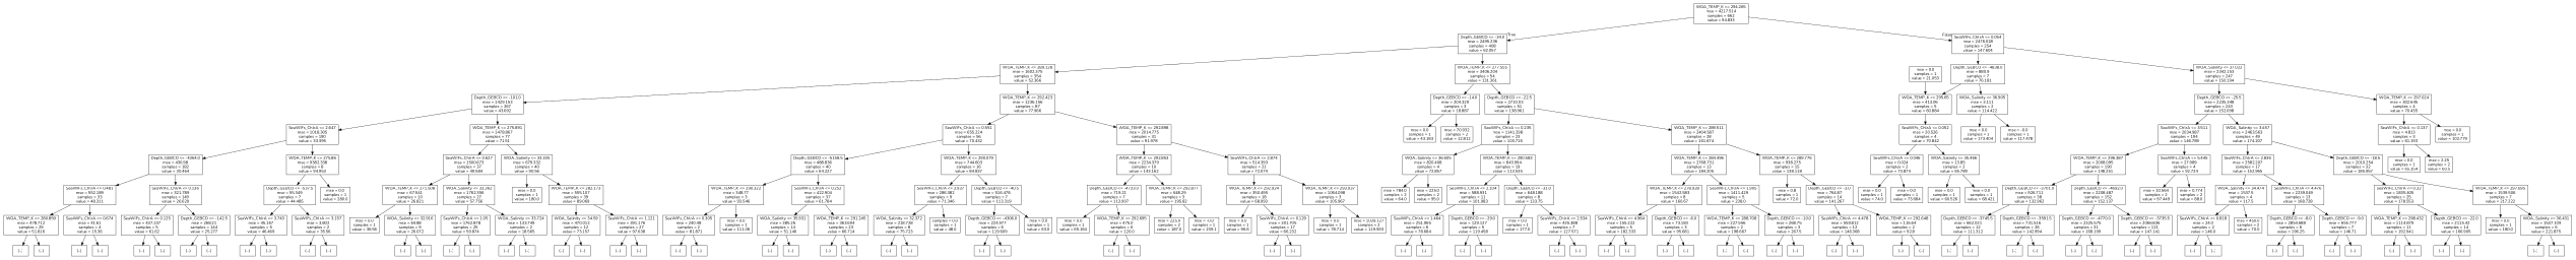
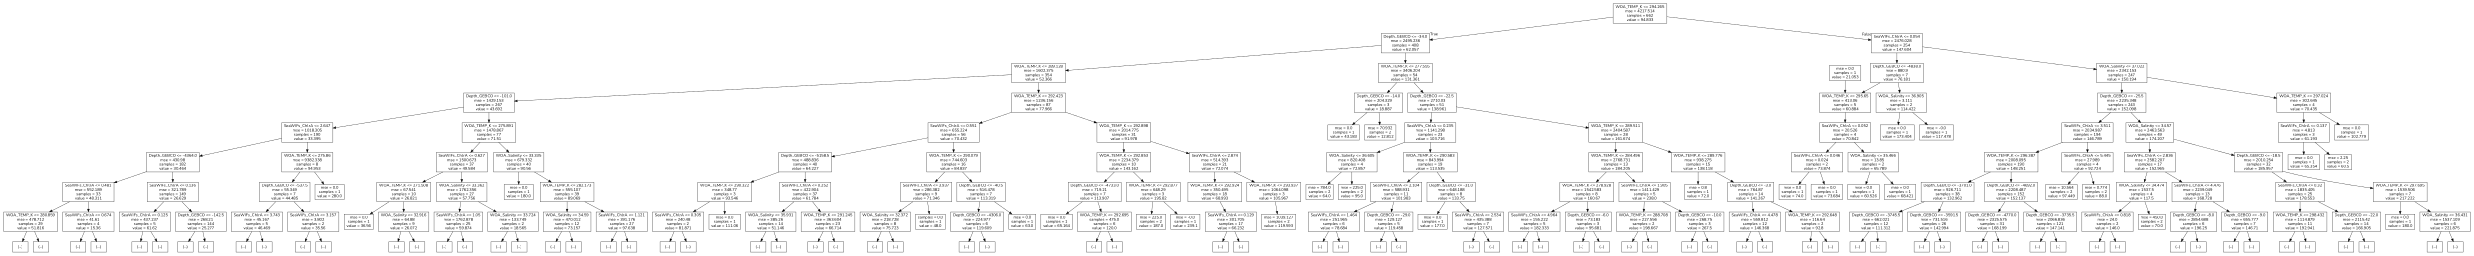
  digraph {
    fontname=Nunito
    node [fontname=Nunito shape=box]
    edge [fontname=Nunito]
    n1 [label="WOA_TEMP_K <= 294.265\nmse = 4217.514\nsamples = 662\nvalue = 94.833"]
    n2 [label="Depth_GEBCO <= -34.0\nmse = 2495.236\nsamples = 408\nvalue = 62.057"]
    n3 [label="SeaWIFs_ChlrA <= 0.054\nmse = 2476.028\nsamples = 254\nvalue = 147.604"]
    n4 [label="WOA_TEMP_K <= 289.128\nmse = 1602.375\nsamples = 354\nvalue = 52.366"]
    n5 [label="WOA_TEMP_K <= 277.555\nmse = 3406.204\nsamples = 54\nvalue = 131.361"]
    n6 [label="Depth_GEBCO <= -4838.0\nmse = 880.9\nsamples = 7\nvalue = 76.181"]
    n7 [label="WOA_Salinity <= 37.022\nmse = 2342.153\nsamples = 247\nvalue = 150.194"]
    n8 [label="Depth_GEBCO <= -101.0\nmse = 1429.153\nsamples = 267\nvalue = 43.692"]
    n9 [label="WOA_TEMP_K <= 292.423\nmse = 1236.156\nsamples = 87\nvalue = 77.966"]
    n10 [label="Depth_GEBCO <= -14.0\nmse = 204.329\nsamples = 3\nvalue = 18.887"]
    n11 [label="Depth_GEBCO <= -22.5\nmse = 2710.03\nsamples = 51\nvalue = 138.961"]
    n12 [label="SeaWIFs_ChlrA <= 2.647\nmse = 1018.305\nsamples = 190\nvalue = 33.395"]
    n13 [label="WOA_TEMP_K <= 275.891\nmse = 1478.867\nsamples = 77\nvalue = 71.51"]
    n14 [label="SeaWIFs_ChlrA <= 0.551\nmse = 655.224\nsamples = 56\nvalue = 70.432"]
    n15 [label="WOA_TEMP_K <= 292.898\nmse = 2014.775\nsamples = 31\nvalue = 91.978"]
    n16 [label="Depth_GEBCO <= -4364.0\nmse = 430.98\nsamples = 182\nvalue = 30.464"]
    n17 [label="WOA_TEMP_K <= 275.86\nmse = 9382.338\nsamples = 8\nvalue = 94.953"]
    n18 [label="SeaWIFs_ChlrA <= 0.627\nmse = 1500.673\nsamples = 37\nvalue = 49.584"]
    n19 [label="WOA_Salinity <= 33.335\nmse = 679.332\nsamples = 40\nvalue = 90.56"]
    n20 [label="SeaWIFs_ChlrA <= 0.481\nmse = 552.189\nsamples = 33\nvalue = 48.311"]
    n21 [label="SeaWIFs_ChlrA <= 0.136\nmse = 321.789\nsamples = 149\nvalue = 26.629"]
    n22 [label="Depth_GEBCO <= -537.5\nmse = 55.349\nsamples = 7\nvalue = 44.485"]
    n23 [label="mse = 0.0\nsamples = 1\nvalue = 280.0"]
    n24 [label="WOA_TEMP_K <= 280.859\nmse = 478.712\nsamples = 29\nvalue = 51.816"]
    n25 [label="SeaWIFs_ChlrA <= 0.674\nmse = 41.61\nsamples = 4\nvalue = 15.36"]
    n26 [label="SeaWIFs_ChlrA <= 0.125\nmse = 437.237\nsamples = 5\nvalue = 61.62"]
    n27 [label="Depth_GEBCO <= -142.5\nmse = 268.21\nsamples = 144\nvalue = 25.277"]
    n28 [label="(...)"]
    n29 [label="(...)"]
    n30 [label="(...)"]
    n31 [label="(...)"]
    n32 [label="(...)"]
    n33 [label="(...)"]
    n34 [label="(...)"]
    n35 [label="(...)"]
    n36 [label="SeaWIFs_ChlrA <= 3.743\nmse = 45.167\nsamples = 5\nvalue = 46.469"]
    n37 [label="SeaWIFs_ChlrA <= 3.157\nmse = 3.802\nsamples = 2\nvalue = 35.56"]
    n38 [label="(...)"]
    n39 [label="(...)"]
    n40 [label="(...)"]
    n41 [label="(...)"]
    n42 [label="WOA_TEMP_K <= 271.508\nmse = 67.541\nsamples = 10\nvalue = 26.821"]
    n43 [label="WOA_Salinity <= 33.362\nmse = 1762.356\nsamples = 27\nvalue = 57.756"]
    n44 [label="mse = 0.0\nsamples = 1\nvalue = 180.0"]
    n45 [label="WOA_TEMP_K <= 282.173\nmse = 555.107\nsamples = 39\nvalue = 89.069"]
    n46 [label="mse = 0.0\nsamples = 1\nvalue = 36.56"]
    n47 [label="WOA_Salinity <= 32.916\nmse = 64.88\nsamples = 9\nvalue = 26.072"]
    n48 [label="SeaWIFs_ChlrA <= 1.05\nmse = 1762.878\nsamples = 25\nvalue = 59.874"]
    n49 [label="WOA_Salinity <= 33.724\nmse = 133.749\nsamples = 2\nvalue = 18.565"]
    n50 [label="(...)"]
    n51 [label="(...)"]
    n52 [label="(...)"]
    n53 [label="(...)"]
    n54 [label="(...)"]
    n55 [label="(...)"]
    n56 [label="WOA_Salinity <= 34.59\nmse = 470.012\nsamples = 12\nvalue = 73.157"]
    n57 [label="SeaWIFs_ChlrA <= 1.121\nmse = 391.176\nsamples = 27\nvalue = 97.638"]
    n58 [label="(...)"]
    n59 [label="(...)"]
    n60 [label="(...)"]
    n61 [label="(...)"]
    n62 [label="Depth_GEBCO <= -5158.5\nmse = 488.836\nsamples = 40\nvalue = 64.227"]
    n63 [label="WOA_TEMP_K <= 290.079\nmse = 744.603\nsamples = 16\nvalue = 84.837"]
    n64 [label="WOA_TEMP_K <= 292.853\nmse = 2234.379\nsamples = 10\nvalue = 143.162"]
    n65 [label="SeaWIFs_ChlrA <= 2.874\nmse = 514.393\nsamples = 21\nvalue = 72.074"]
    n66 [label="WOA_TEMP_K <= 290.322\nmse = 348.77\nsamples = 3\nvalue = 93.546"]
    n67 [label="SeaWIFs_ChlrA <= 0.252\nmse = 422.904\nsamples = 37\nvalue = 61.784"]
    n68 [label="SeaWIFs_ChlrA <= 3.937\nmse = 286.382\nsamples = 9\nvalue = 71.346"]
    n69 [label="Depth_GEBCO <= -40.5\nmse = 516.478\nsamples = 7\nvalue = 113.319"]
    n70 [label="SeaWIFs_ChlrA <= 0.305\nmse = 240.48\nsamples = 2\nvalue = 81.871"]
    n71 [label="mse = 0.0\nsamples = 1\nvalue = 111.06"]
    n72 [label="WOA_Salinity <= 35.931\nmse = 385.26\nsamples = 14\nvalue = 51.146"]
    n73 [label="WOA_TEMP_K <= 291.245\nmse = 363.604\nsamples = 23\nvalue = 66.714"]
    n74 [label="(...)"]
    n75 [label="(...)"]
    n76 [label="(...)"]
    n77 [label="(...)"]
    n78 [label="(...)"]
    n79 [label="(...)"]
    n80 [label="WOA_Salinity <= 32.372\nmse = 218.728\nsamples = 8\nvalue = 75.723"]
    n81 [label="samples = 0.0\nsamples = 1\nvalue = 48.0"]
    n82 [label="Depth_GEBCO <= -4306.0\nmse = 224.977\nsamples = 6\nvalue = 119.609"]
    n83 [label="mse = 0.0\nsamples = 1\nvalue = 63.0"]
    n84 [label="(...)"]
    n85 [label="(...)"]
    n86 [label="(...)"]
    n87 [label="(...)"]
    n88 [label="Depth_GEBCO <= -4733.0\nmse = 719.21\nsamples = 7\nvalue = 113.907"]
    n89 [label="WOA_TEMP_K <= 292.877\nmse = 648.29\nsamples = 3\nvalue = 195.82"]
    n90 [label="WOA_TEMP_K <= 292.924\nmse = 350.495\nsamples = 18\nvalue = 68.993"]
    n91 [label="WOA_TEMP_K <= 293.937\nmse = 1064.098\nsamples = 3\nvalue = 105.967"]
    n92 [label="mse = 0.0\nsamples = 1\nvalue = 65.164"]
-   n93 [label="WOA_TEMP_K <= 292.695\nmse = 475.0\nsamples = 6\nvalue = 120.0"]
+   n93 [label="WOA_TEMP_K <= 292.695\nsamples = 475.0\nsamples = 6\nvalue = 120.0"]
    n94 [label="mse = 225.0\nsamples = 2\nvalue = 187.0"]
    n95 [label="mse = -0.0\nsamples = 1\nvalue = 239.1"]
    n96 [label="(...)"]
    n97 [label="(...)"]
-   n98 [label="mse = 0.0\nsamples = 1\nvalue = 96.6"]
    n99 [label="SeaWIFs_ChlrA <= 0.129\nmse = 301.705\nsamples = 17\nvalue = 66.232"]
-   n100 [label="mse = 0.0\nsamples = 1\nvalue = 78.714"]
    n101 [label="mse = 1039.127\nsamples = 2\nvalue = 119.593"]
    n102 [label="(...)"]
    n103 [label="(...)"]
    n104 [label="mse = 0.0\nsamples = 1\nvalue = 43.183"]
    n105 [label="mse = 70.932\nsamples = 2\nvalue = 12.812"]
    n106 [label="SeaWIFs_ChlrA <= 0.235\nmse = 1141.298\nsamples = 23\nvalue = 103.716"]
    n107 [label="WOA_TEMP_K <= 289.511\nmse = 2404.587\nsamples = 28\nvalue = 161.674"]
    n108 [label="WOA_Salinity <= 36.605\nmse = 820.408\nsamples = 4\nvalue = 72.857"]
    n109 [label="WOA_TEMP_K <= 290.583\nmse = 843.994\nsamples = 19\nvalue = 113.535"]
    n110 [label="WOA_TEMP_K <= 284.496\nmse = 2768.731\nsamples = 13\nvalue = 184.205"]
    n111 [label="WOA_TEMP_K <= 289.776\nmse = 938.275\nsamples = 15\nvalue = 138.118"]
    n112 [label="mse = 784.0\nsamples = 2\nvalue = 64.0"]
    n113 [label="mse = 225.0\nsamples = 2\nvalue = 95.0"]
    n114 [label="SeaWIFs_ChlrA <= 2.104\nmse = 588.931\nsamples = 11\nvalue = 101.983"]
    n115 [label="Depth_GEBCO <= -31.0\nmse = 648.188\nsamples = 8\nvalue = 133.75"]
    n116 [label="SeaWIFs_ChlrA <= 1.464\nmse = 251.965\nsamples = 6\nvalue = 78.684"]
    n117 [label="Depth_GEBCO <= -29.0\nmse = 129.127\nsamples = 5\nvalue = 119.458"]
    n118 [label="mse = 0.0\nsamples = 1\nvalue = 177.0"]
    n119 [label="SeaWIFs_ChlrA <= 2.534\nmse = 435.388\nsamples = 7\nvalue = 127.571"]
    n120 [label="(...)"]
    n121 [label="(...)"]
    n122 [label="(...)"]
    n123 [label="(...)"]
    n124 [label="(...)"]
    n125 [label="(...)"]
    n126 [label="WOA_TEMP_K <= 278.928\nmse = 1542.583\nsamples = 8\nvalue = 160.67"]
    n127 [label="SeaWIFs_ChlrA <= 1.905\nmse = 1411.429\nsamples = 5\nvalue = 238.0"]
    n128 [label="mse = 0.8\nsamples = 1\nvalue = 72.0"]
    n129 [label="Depth_GEBCO <= -3.0\nmse = 764.87\nsamples = 14\nvalue = 141.267"]
    n130 [label="SeaWIFs_ChlrA <= 4.964\nmse = 155.222\nsamples = 5\nvalue = 182.333"]
    n131 [label="Depth_GEBCO <= -6.0\nmse = 73.183\nsamples = 3\nvalue = 95.681"]
    n132 [label="WOA_TEMP_K <= 288.708\nmse = 227.556\nsamples = 2\nvalue = 198.667"]
    n133 [label="Depth_GEBCO <= -10.0\nmse = 268.75\nsamples = 3\nvalue = 267.5"]
    n134 [label="(...)"]
    n135 [label="(...)"]
    n136 [label="(...)"]
    n137 [label="(...)"]
    n138 [label="(...)"]
    n139 [label="(...)"]
    n140 [label="(...)"]
    n141 [label="(...)"]
    n142 [label="SeaWIFs_ChlrA <= 4.478\nmse = 559.812\nsamples = 12\nvalue = 146.368"]
    n143 [label="WOA_TEMP_K <= 292.648\nmse = 116.64\nsamples = 2\nvalue = 92.8"]
    n144 [label="(...)"]
    n145 [label="(...)"]
    n146 [label="(...)"]
    n147 [label="(...)"]
    n148 [label="WOA_TEMP_K <= 295.65\nmse = 413.06\nsamples = 5\nvalue = 60.884"]
    n149 [label="WOA_Salinity <= 36.905\nmse = 3.111\nsamples = 2\nvalue = 114.422"]
    n150 [label="Depth_GEBCO <= -25.5\nmse = 2235.348\nsamples = 243\nvalue = 152.098"]
    n151 [label="WOA_TEMP_K <= 297.024\nmse = 302.645\nsamples = 4\nvalue = 70.435"]
    n152 [label="SeaWIFs_ChlrA <= 0.052\nmse = 20.526\nsamples = 4\nvalue = 70.842"]
    n153 [label="mse = 0.0\nsamples = 1\nvalue = 173.404"]
    n154 [label="mse = -0.0\nsamples = 1\nvalue = 117.478"]
    n155 [label="mse = 0.0\nsamples = 1\nvalue = 21.053"]
    n156 [label="SeaWIFs_ChlrA <= 0.046\nmse = 0.024\nsamples = 2\nvalue = 73.874"]
    n157 [label="WOA_Salinity <= 35.466\nmse = 13.85\nsamples = 2\nvalue = 65.789"]
    n158 [label="mse = 0.0\nsamples = 1\nvalue = 74.0"]
    n159 [label="mse = 0.0\nsamples = 1\nvalue = 73.684"]
    n160 [label="mse = 0.0\nsamples = 1\nvalue = 60.526"]
    n161 [label="mse = 0.0\nsamples = 1\nvalue = 68.421"]
    n162 [label="SeaWIFs_ChlrA <= 3.511\nmse = 2034.987\nsamples = 194\nvalue = 146.789"]
    n163 [label="WOA_Salinity <= 34.57\nmse = 2463.563\nsamples = 49\nvalue = 174.207"]
    n164 [label="SeaWIFs_ChlrA <= 0.137\nmse = 4.813\nsamples = 3\nvalue = 61.193"]
    n165 [label="mse = 0.0\nsamples = 1\nvalue = 102.779"]
    n166 [label="WOA_TEMP_K <= 296.387\nmse = 2008.095\nsamples = 190\nvalue = 148.251"]
    n167 [label="SeaWIFs_ChlrA <= 5.445\nmse = 27.989\nsamples = 4\nvalue = 92.724"]
    n168 [label="SeaWIFs_ChlrA <= 2.836\nmse = 2582.207\nsamples = 17\nvalue = 152.965"]
    n169 [label="Depth_GEBCO <= -18.5\nmse = 2010.254\nsamples = 32\nvalue = 185.957"]
    n170 [label="Depth_GEBCO <= -3701.0\nmse = 926.711\nsamples = 38\nvalue = 132.962"]
    n171 [label="Depth_GEBCO <= -4692.0\nmse = 2208.487\nsamples = 152\nvalue = 152.137"]
    n172 [label="mse = 10.564\nsamples = 2\nvalue = 97.449"]
    n173 [label="mse = 0.774\nsamples = 2\nvalue = 88.0"]
    n174 [label="Depth_GEBCO <= -3745.5\nmse = 662.021\nsamples = 12\nvalue = 111.312"]
    n175 [label="Depth_GEBCO <= -3591.5\nmse = 731.516\nsamples = 26\nvalue = 142.994"]
    n176 [label="Depth_GEBCO <= -4770.0\nmse = 2325.575\nsamples = 31\nvalue = 168.199"]
    n177 [label="Depth_GEBCO <= -3735.5\nmse = 2066.836\nsamples = 121\nvalue = 147.141"]
    n178 [label="(...)"]
    n179 [label="(...)"]
    n180 [label="(...)"]
    n181 [label="(...)"]
    n182 [label="(...)"]
    n183 [label="(...)"]
    n184 [label="(...)"]
    n185 [label="(...)"]
    n186 [label="WOA_Salinity <= 34.474\nmse = 1537.5\nsamples = 4\nvalue = 117.5"]
    n187 [label="SeaWIFs_ChlrA <= 4.476\nmse = 2239.049\nsamples = 13\nvalue = 168.728"]
    n188 [label="SeaWIFs_ChlrA <= 0.32\nmse = 1835.405\nsamples = 25\nvalue = 178.553"]
    n189 [label="WOA_TEMP_K <= 297.695\nmse = 1539.506\nsamples = 7\nvalue = 217.222"]
    n190 [label="SeaWIFs_ChlrA <= 0.818\nmse = 24.0\nsamples = 2\nvalue = 146.0"]
    n191 [label="mse = 450.0\nsamples = 2\nvalue = 70.0"]
    n192 [label="Depth_GEBCO <= -8.0\nmse = 2854.688\nsamples = 6\nvalue = 196.25"]
    n193 [label="Depth_GEBCO <= -9.0\nmse = 655.777\nsamples = 7\nvalue = 146.71"]
    n194 [label="(...)"]
    n195 [label="(...)"]
    n196 [label="(...)"]
    n197 [label="(...)"]
    n198 [label="(...)"]
    n199 [label="(...)"]
    n200 [label="WOA_TEMP_K <= 298.432\nmse = 1114.879\nsamples = 11\nvalue = 192.941"]
    n201 [label="Depth_GEBCO <= -22.0\nmse = 2115.42\nsamples = 14\nvalue = 166.905"]
    n202 [label="mse = 0.0\nsamples = 1\nvalue = 180.0"]
    n203 [label="WOA_Salinity <= 36.431\nmse = 1537.109\nsamples = 6\nvalue = 221.875"]
    n204 [label="(...)"]
    n205 [label="(...)"]
    n206 [label="(...)"]
    n207 [label="(...)"]
    n208 [label="(...)"]
    n209 [label="(...)"]
    n210 [label="mse = 0.0\nsamples = 1\nvalue = 65.354"]
    n211 [label="mse = 2.25\nsamples = 2\nvalue = 60.5"]
    n1 -> n2 [headlabel=True labelangle=45 labeldistance=2.5]
    n1 -> n3 [headlabel=False labelangle=-45 labeldistance=2.5]
    n2 -> n4
    n2 -> n5
    n3 -> n6
    n3 -> n7
    n4 -> n8
    n4 -> n9
    n5 -> n10
    n5 -> n11
    n6 -> n148
    n6 -> n149
    n7 -> n150
    n7 -> n151
    n8 -> n12
    n8 -> n13
    n9 -> n14
    n9 -> n15
    n10 -> n104
    n10 -> n105
    n11 -> n106
    n11 -> n107
    n12 -> n16
    n12 -> n17
    n13 -> n18
    n13 -> n19
    n14 -> n62
    n14 -> n63
    n15 -> n64
    n15 -> n65
    n16 -> n20
    n16 -> n21
    n17 -> n22
    n17 -> n23
    n18 -> n42
    n18 -> n43
    n19 -> n44
    n19 -> n45
    n20 -> n24
    n20 -> n25
    n21 -> n26
    n21 -> n27
    n22 -> n36
    n22 -> n37
    n24 -> n28
    n24 -> n29
    n25 -> n30
    n25 -> n31
    n26 -> n32
    n26 -> n33
    n27 -> n34
    n27 -> n35
    n36 -> n38
    n36 -> n39
    n37 -> n40
    n37 -> n41
    n42 -> n46
    n42 -> n47
    n43 -> n48
    n43 -> n49
    n45 -> n56
    n45 -> n57
    n47 -> n50
    n47 -> n51
    n48 -> n52
    n48 -> n53
    n49 -> n54
    n49 -> n55
    n56 -> n58
    n56 -> n59
    n57 -> n60
    n57 -> n61
    n62 -> n66
    n62 -> n67
    n63 -> n68
    n63 -> n69
    n64 -> n88
    n64 -> n89
    n65 -> n90
    n65 -> n91
    n66 -> n70
    n66 -> n71
    n67 -> n72
    n67 -> n73
    n68 -> n80
    n68 -> n81
    n69 -> n82
    n69 -> n83
    n70 -> n74
    n70 -> n75
    n72 -> n76
    n72 -> n77
    n73 -> n78
    n73 -> n79
    n80 -> n84
    n80 -> n85
    n82 -> n86
    n82 -> n87
    n88 -> n92
    n88 -> n93
    n89 -> n94
    n89 -> n95
-   n90 -> n98
    n90 -> n99
-   n91 -> n100
    n91 -> n101
    n93 -> n96
    n93 -> n97
    n99 -> n102
    n99 -> n103
    n106 -> n108
    n106 -> n109
    n107 -> n110
    n107 -> n111
    n108 -> n112
    n108 -> n113
    n109 -> n114
    n109 -> n115
    n110 -> n126
    n110 -> n127
    n111 -> n128
    n111 -> n129
    n114 -> n116
    n114 -> n117
    n115 -> n118
    n115 -> n119
    n116 -> n120
    n116 -> n121
    n117 -> n122
    n117 -> n123
    n119 -> n124
    n119 -> n125
    n126 -> n130
    n126 -> n131
    n127 -> n132
    n127 -> n133
    n129 -> n142
    n129 -> n143
    n130 -> n134
    n130 -> n135
    n131 -> n136
    n131 -> n137
    n132 -> n138
    n132 -> n139
    n133 -> n140
    n133 -> n141
    n142 -> n144
    n142 -> n145
    n143 -> n146
    n143 -> n147
    n148 -> n152
    n149 -> n153
    n149 -> n154
    n150 -> n162
    n150 -> n163
    n151 -> n164
    n151 -> n165
    n152 -> n156
    n152 -> n157
    n155 -> n148
    n156 -> n158
    n156 -> n159
    n157 -> n160
    n157 -> n161
    n162 -> n166
    n162 -> n167
    n163 -> n168
    n163 -> n169
    n164 -> n210
    n164 -> n211
    n166 -> n170
    n166 -> n171
    n167 -> n172
    n167 -> n173
    n168 -> n186
    n168 -> n187
    n169 -> n188
    n169 -> n189
    n170 -> n174
    n170 -> n175
    n171 -> n176
    n171 -> n177
    n174 -> n178
    n174 -> n179
    n175 -> n180
    n175 -> n181
    n176 -> n182
    n176 -> n183
    n177 -> n184
    n177 -> n185
    n186 -> n190
    n186 -> n191
    n187 -> n192
    n187 -> n193
    n188 -> n200
    n188 -> n201
    n189 -> n202
    n189 -> n203
    n190 -> n194
    n190 -> n195
    n192 -> n196
    n192 -> n197
    n193 -> n198
    n193 -> n199
    n200 -> n204
    n200 -> n205
    n201 -> n206
    n201 -> n207
    n203 -> n208
    n203 -> n209
  }
